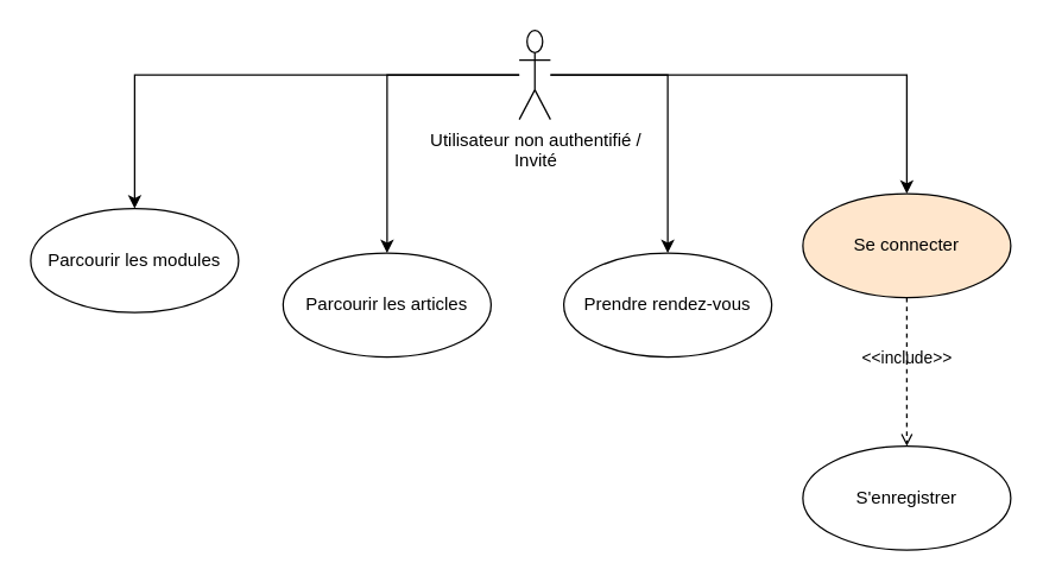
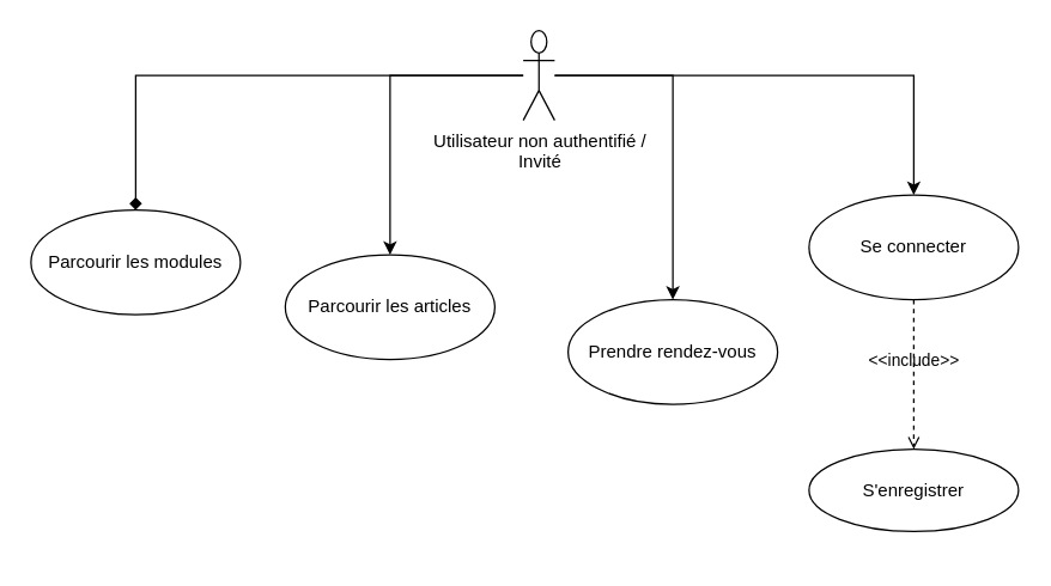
  <mxCell id="0" />
  <mxCell id="1" parent="0" />
  <mxCell id="2" style="edgeStyle=orthogonalEdgeStyle;rounded=0;orthogonalLoop=1;jettySize=auto;html=1;" parent="1" source="6" target="10" edge="1"><mxGeometry relative="1" as="geometry" /></mxCell>
- <mxCell id="3" style="edgeStyle=orthogonalEdgeStyle;rounded=0;orthogonalLoop=1;jettySize=auto;html=1;" parent="1" source="6" target="8" edge="1"><mxGeometry relative="1" as="geometry" /></mxCell>
+ <mxCell id="3" style="edgeStyle=orthogonalEdgeStyle;rounded=0;orthogonalLoop=1;jettySize=auto;html=1;endArrow=diamond;" parent="1" source="6" target="8" edge="1"><mxGeometry relative="1" as="geometry" /></mxCell>
  <mxCell id="4" style="edgeStyle=orthogonalEdgeStyle;rounded=0;orthogonalLoop=1;jettySize=auto;html=1;" parent="1" source="6" target="9" edge="1"><mxGeometry relative="1" as="geometry" /></mxCell>
  <mxCell id="5" style="edgeStyle=orthogonalEdgeStyle;rounded=0;orthogonalLoop=1;jettySize=auto;html=1;" parent="1" source="6" target="7" edge="1"><mxGeometry relative="1" as="geometry" /></mxCell>
  <mxCell id="6" value="Utilisateur non authentifié /&lt;br&gt;Invité" style="shape=umlActor;html=1;verticalLabelPosition=bottom;verticalAlign=top;align=center;" parent="1" vertex="1"><mxGeometry x="349" y="20" width="21" height="60" as="geometry" /></mxCell>
- <mxCell id="7" value="Se connecter" style="ellipse;whiteSpace=wrap;html=1;fillColor=#ffe6cc;" parent="1" vertex="1"><mxGeometry x="540" y="130" width="140" height="70" as="geometry" /></mxCell>
+ <mxCell id="7" value="Se connecter" style="ellipse;whiteSpace=wrap;html=1;" parent="1" vertex="1"><mxGeometry x="540" y="130" width="140" height="70" as="geometry" /></mxCell>
  <mxCell id="8" value="Parcourir les modules" style="ellipse;whiteSpace=wrap;html=1;" parent="1" vertex="1"><mxGeometry x="20" y="140" width="140" height="70" as="geometry" /></mxCell>
  <mxCell id="9" value="Parcourir les articles" style="ellipse;whiteSpace=wrap;html=1;" parent="1" vertex="1"><mxGeometry x="190" y="170" width="140" height="70" as="geometry" /></mxCell>
- <mxCell id="10" value="Prendre rendez-vous" style="ellipse;whiteSpace=wrap;html=1;" parent="1" vertex="1"><mxGeometry x="379" y="170" width="140" height="70" as="geometry" /></mxCell>
+ <mxCell id="10" value="Prendre rendez-vous" style="ellipse;whiteSpace=wrap;html=1;" parent="1" vertex="1"><mxGeometry x="379" y="200" width="140" height="70" as="geometry" /></mxCell>
  <mxCell id="11" value="&amp;lt;&amp;lt;include&amp;gt;&amp;gt;" style="edgeStyle=none;html=1;endArrow=open;verticalAlign=bottom;dashed=1;labelBackgroundColor=none;rounded=0;exitX=0.5;exitY=1;exitDx=0;exitDy=0;" parent="1" source="7" target="12" edge="1"><mxGeometry width="160" relative="1" as="geometry"><mxPoint x="380" y="450" as="sourcePoint" /><mxPoint x="540" y="450" as="targetPoint" /><mxPoint as="offset" /></mxGeometry></mxCell>
- <mxCell id="12" value="S'enregistrer" style="ellipse;whiteSpace=wrap;html=1;" parent="1" vertex="1"><mxGeometry x="540" y="300" width="140" height="70" as="geometry" /></mxCell>
+ <mxCell id="12" value="S'enregistrer" style="ellipse;whiteSpace=wrap;html=1;" parent="1" vertex="1"><mxGeometry x="540" y="300" width="140" height="55" as="geometry" /></mxCell>
